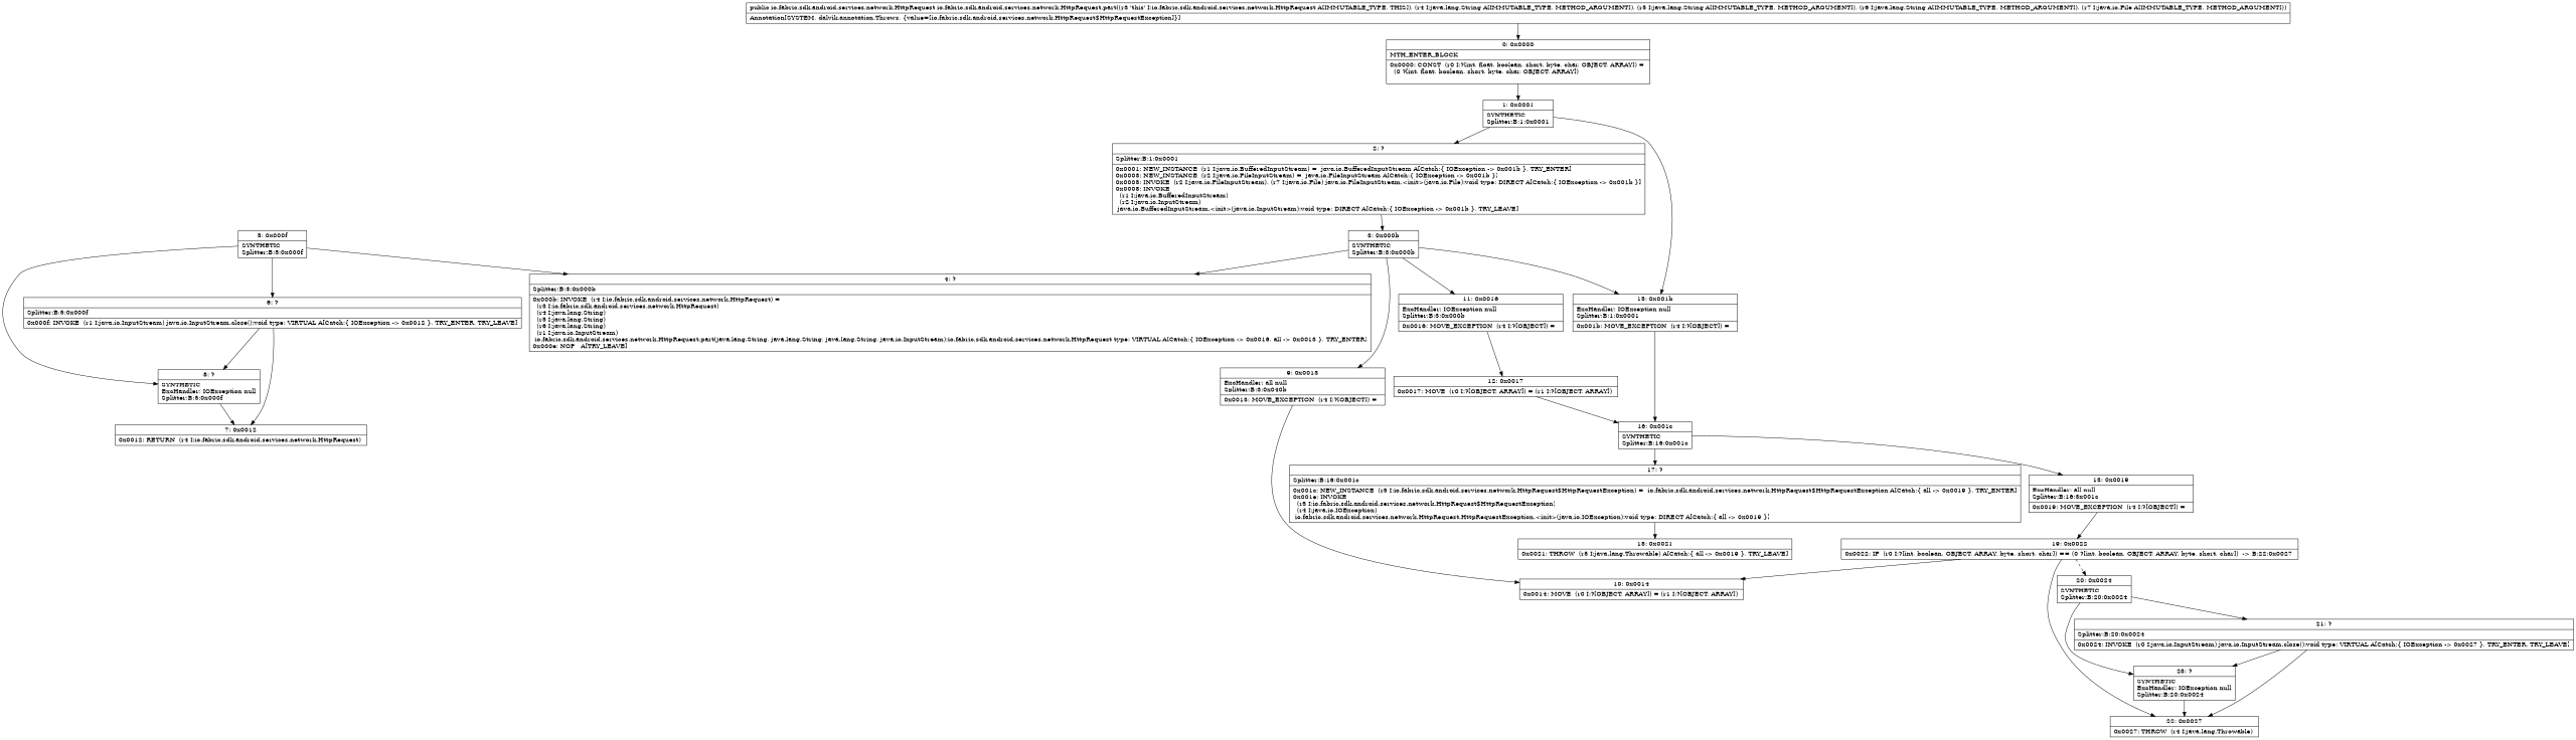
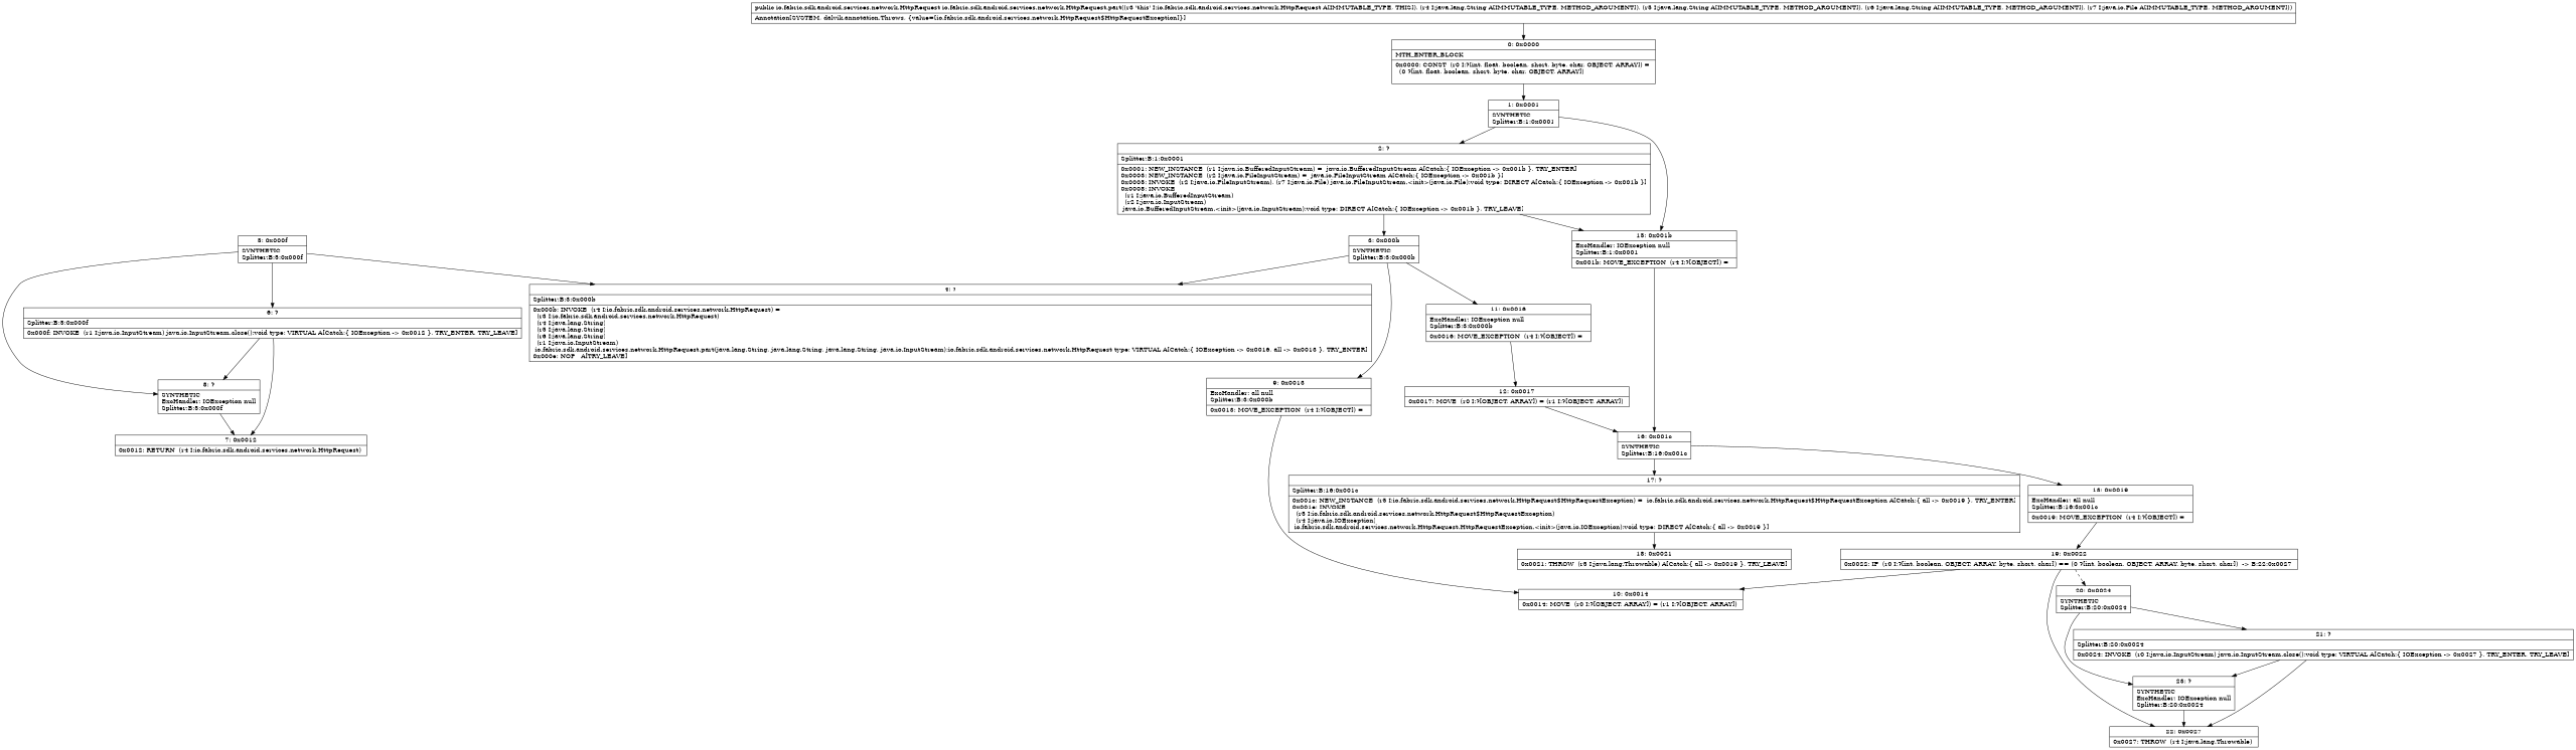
  digraph {
    node [shape=record]
    n1 [label="{0\:\ 0x0000|MTH_ENTER_BLOCK\l|0x0000: CONST  (r0 I:?[int, float, boolean, short, byte, char, OBJECT, ARRAY]) = \l  (0 ?[int, float, boolean, short, byte, char, OBJECT, ARRAY])\l \l}"]
    n2 [label="{1\:\ 0x0001|SYNTHETIC\lSplitter:B:1:0x0001\l}"]
    n3 [label="{2\:\ ?|Splitter:B:1:0x0001\l|0x0001: NEW_INSTANCE  (r1 I:java.io.BufferedInputStream) =  java.io.BufferedInputStream A[Catch:\{ IOException \-\> 0x001b \}, TRY_ENTER]\l0x0003: NEW_INSTANCE  (r2 I:java.io.FileInputStream) =  java.io.FileInputStream A[Catch:\{ IOException \-\> 0x001b \}]\l0x0005: INVOKE  (r2 I:java.io.FileInputStream), (r7 I:java.io.File) java.io.FileInputStream.\<init\>(java.io.File):void type: DIRECT A[Catch:\{ IOException \-\> 0x001b \}]\l0x0008: INVOKE  \l  (r1 I:java.io.BufferedInputStream)\l  (r2 I:java.io.InputStream)\l java.io.BufferedInputStream.\<init\>(java.io.InputStream):void type: DIRECT A[Catch:\{ IOException \-\> 0x001b \}, TRY_LEAVE]\l}"]
    n4 [label="{15\:\ 0x001b|ExcHandler: IOException null\lSplitter:B:1:0x0001\l|0x001b: MOVE_EXCEPTION  (r4 I:?[OBJECT]) =  \l}"]
    n5 [label="{3\:\ 0x000b|SYNTHETIC\lSplitter:B:3:0x000b\l}"]
    n6 [label="{16\:\ 0x001c|SYNTHETIC\lSplitter:B:16:0x001c\l}"]
    n7 [label="{4\:\ ?|Splitter:B:3:0x000b\l|0x000b: INVOKE  (r4 I:io.fabric.sdk.android.services.network.HttpRequest) = \l  (r3 I:io.fabric.sdk.android.services.network.HttpRequest)\l  (r4 I:java.lang.String)\l  (r5 I:java.lang.String)\l  (r6 I:java.lang.String)\l  (r1 I:java.io.InputStream)\l io.fabric.sdk.android.services.network.HttpRequest.part(java.lang.String, java.lang.String, java.lang.String, java.io.InputStream):io.fabric.sdk.android.services.network.HttpRequest type: VIRTUAL A[Catch:\{ IOException \-\> 0x0016, all \-\> 0x0013 \}, TRY_ENTER]\l0x000e: NOP   A[TRY_LEAVE]\l}"]
-   n8 [label="{9\:\ 0x0013|ExcHandler: all null\lSplitter:B:3:0x040b\l|0x0013: MOVE_EXCEPTION  (r4 I:?[OBJECT]) =  \l}"]
+   n8 [label="{9\:\ 0x0013|ExcHandler: all null\lSplitter:B:3:0x000b\l|0x0013: MOVE_EXCEPTION  (r4 I:?[OBJECT]) =  \l}"]
    n9 [label="{11\:\ 0x0016|ExcHandler: IOException null\lSplitter:B:3:0x000b\l|0x0016: MOVE_EXCEPTION  (r4 I:?[OBJECT]) =  \l}"]
    n10 [label="{10\:\ 0x0014|0x0014: MOVE  (r0 I:?[OBJECT, ARRAY]) = (r1 I:?[OBJECT, ARRAY]) \l}"]
    n11 [label="{12\:\ 0x0017|0x0017: MOVE  (r0 I:?[OBJECT, ARRAY]) = (r1 I:?[OBJECT, ARRAY]) \l}"]
    n12 [label="{5\:\ 0x000f|SYNTHETIC\lSplitter:B:5:0x000f\l}"]
    n13 [label="{6\:\ ?|Splitter:B:5:0x000f\l|0x000f: INVOKE  (r1 I:java.io.InputStream) java.io.InputStream.close():void type: VIRTUAL A[Catch:\{ IOException \-\> 0x0012 \}, TRY_ENTER, TRY_LEAVE]\l}"]
    n14 [label="{8\:\ ?|SYNTHETIC\lExcHandler: IOException null\lSplitter:B:5:0x000f\l}"]
    n15 [label="{7\:\ 0x0012|0x0012: RETURN  (r4 I:io.fabric.sdk.android.services.network.HttpRequest) \l}"]
    n16 [label="{19\:\ 0x0022|0x0022: IF  (r0 I:?[int, boolean, OBJECT, ARRAY, byte, short, char]) == (0 ?[int, boolean, OBJECT, ARRAY, byte, short, char])  \-\> B:22:0x0027 \l}"]
    n17 [label="{20\:\ 0x0024|SYNTHETIC\lSplitter:B:20:0x0024\l}"]
    n18 [label="{22\:\ 0x0027|0x0027: THROW  (r4 I:java.lang.Throwable) \l}"]
    n19 [label="{13\:\ 0x0019|ExcHandler: all null\lSplitter:B:16:3x001c\l|0x0019: MOVE_EXCEPTION  (r4 I:?[OBJECT]) =  \l}"]
    n20 [label="{17\:\ ?|Splitter:B:16:0x001c\l|0x001c: NEW_INSTANCE  (r5 I:io.fabric.sdk.android.services.network.HttpRequest$HttpRequestException) =  io.fabric.sdk.android.services.network.HttpRequest$HttpRequestException A[Catch:\{ all \-\> 0x0019 \}, TRY_ENTER]\l0x001e: INVOKE  \l  (r5 I:io.fabric.sdk.android.services.network.HttpRequest$HttpRequestException)\l  (r4 I:java.io.IOException)\l io.fabric.sdk.android.services.network.HttpRequest.HttpRequestException.\<init\>(java.io.IOException):void type: DIRECT A[Catch:\{ all \-\> 0x0019 \}]\l}"]
    n21 [label="{18\:\ 0x0021|0x0021: THROW  (r5 I:java.lang.Throwable) A[Catch:\{ all \-\> 0x0019 \}, TRY_LEAVE]\l}"]
    n22 [label="{21\:\ ?|Splitter:B:20:0x0024\l|0x0024: INVOKE  (r0 I:java.io.InputStream) java.io.InputStream.close():void type: VIRTUAL A[Catch:\{ IOException \-\> 0x0027 \}, TRY_ENTER, TRY_LEAVE]\l}"]
    n23 [label="{23\:\ ?|SYNTHETIC\lExcHandler: IOException null\lSplitter:B:20:0x0024\l}"]
    n24 [label="{public io.fabric.sdk.android.services.network.HttpRequest io.fabric.sdk.android.services.network.HttpRequest.part((r3 'this' I:io.fabric.sdk.android.services.network.HttpRequest A[IMMUTABLE_TYPE, THIS]), (r4 I:java.lang.String A[IMMUTABLE_TYPE, METHOD_ARGUMENT]), (r5 I:java.lang.String A[IMMUTABLE_TYPE, METHOD_ARGUMENT]), (r6 I:java.lang.String A[IMMUTABLE_TYPE, METHOD_ARGUMENT]), (r7 I:java.io.File A[IMMUTABLE_TYPE, METHOD_ARGUMENT]))  | Annotation[SYSTEM, dalvik.annotation.Throws, \{value=[io.fabric.sdk.android.services.network.HttpRequest$HttpRequestException]\}]\l}"]
    n1 -> n2
    n2 -> n3
    n2 -> n4
-   n5 -> n4
+   n3 -> n4
    n3 -> n5
    n4 -> n6
    n5 -> n7
    n5 -> n8
    n5 -> n9
    n6 -> n19
    n6 -> n20
    n8 -> n10
    n9 -> n11
    n11 -> n6
    n12 -> n7
    n12 -> n13
    n12 -> n14
    n13 -> n14
    n13 -> n15
    n14 -> n15
    n16 -> n10
    n16 -> n17 [style=dashed]
    n16 -> n18
    n17 -> n22
    n17 -> n23
    n19 -> n16
    n20 -> n21
    n22 -> n18
    n22 -> n23
    n23 -> n18
    n24 -> n1
  }
